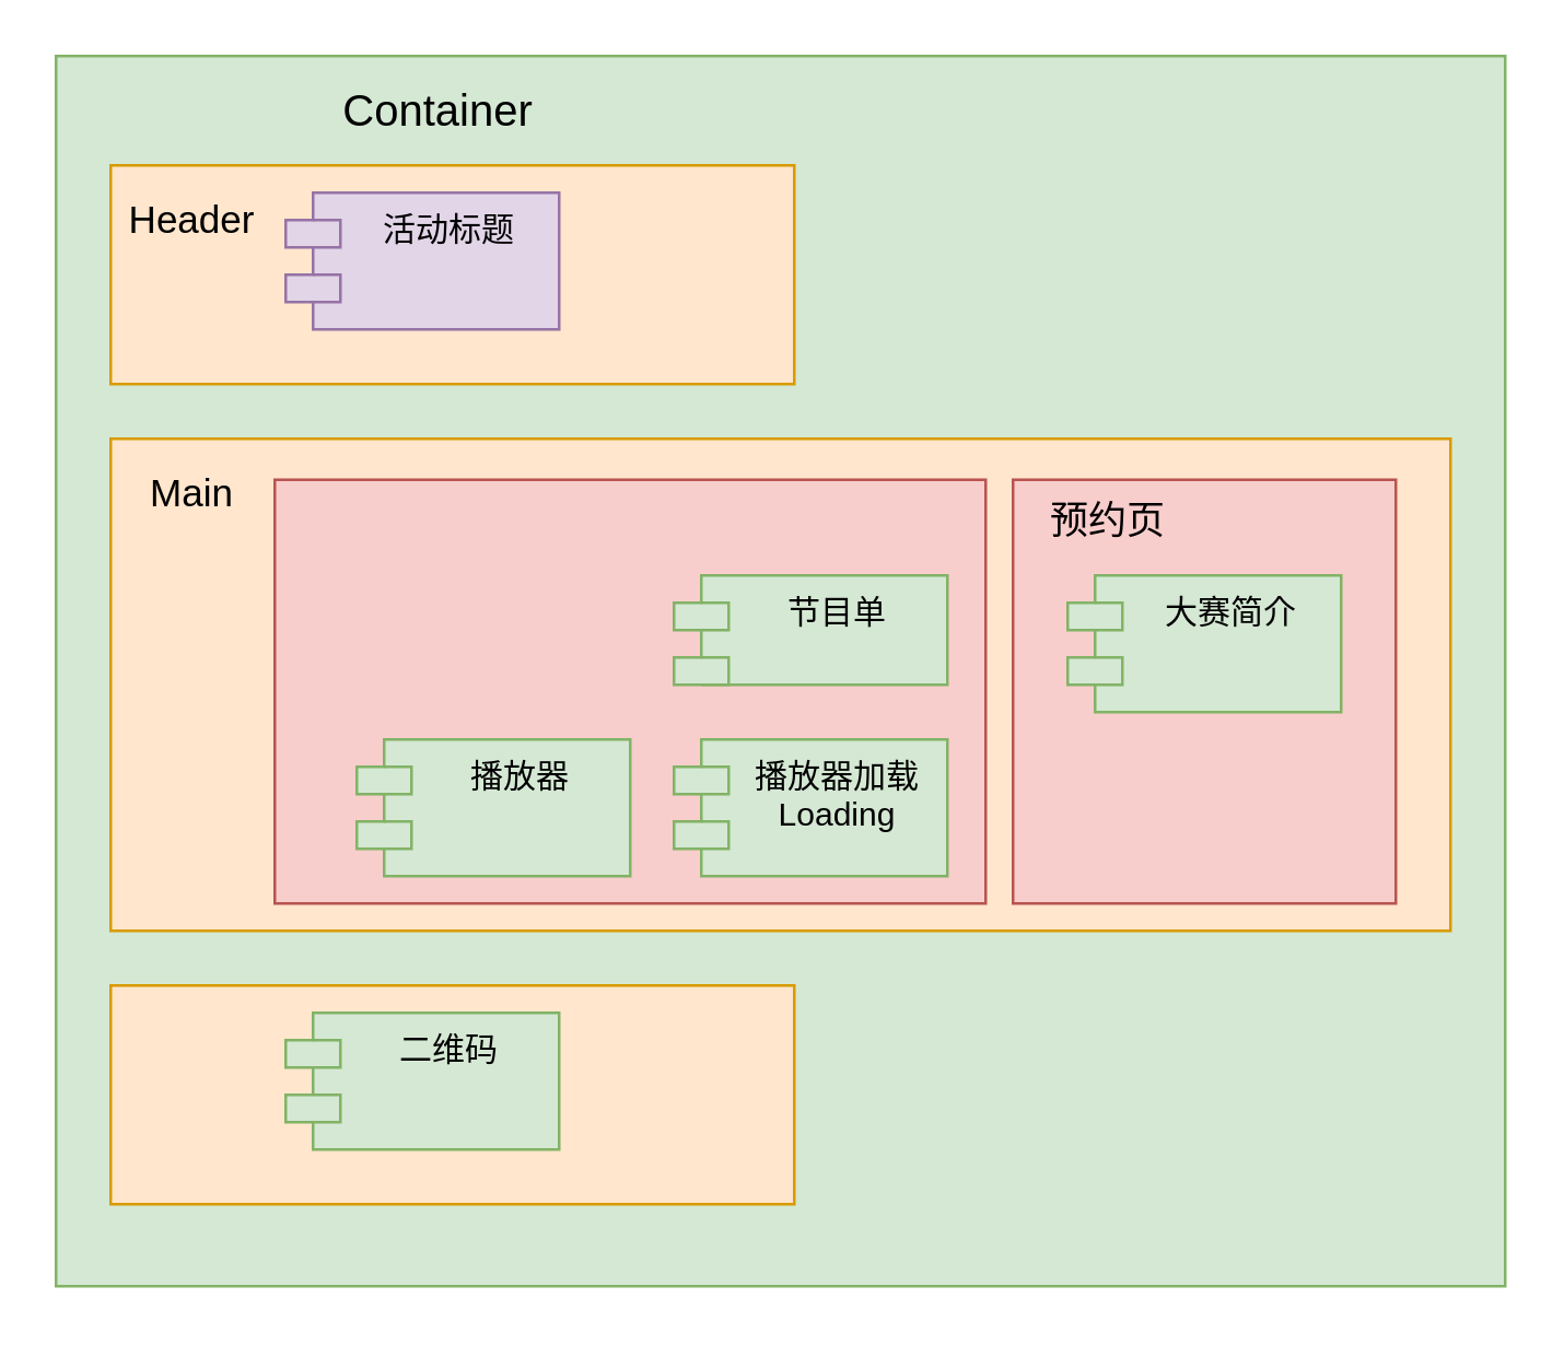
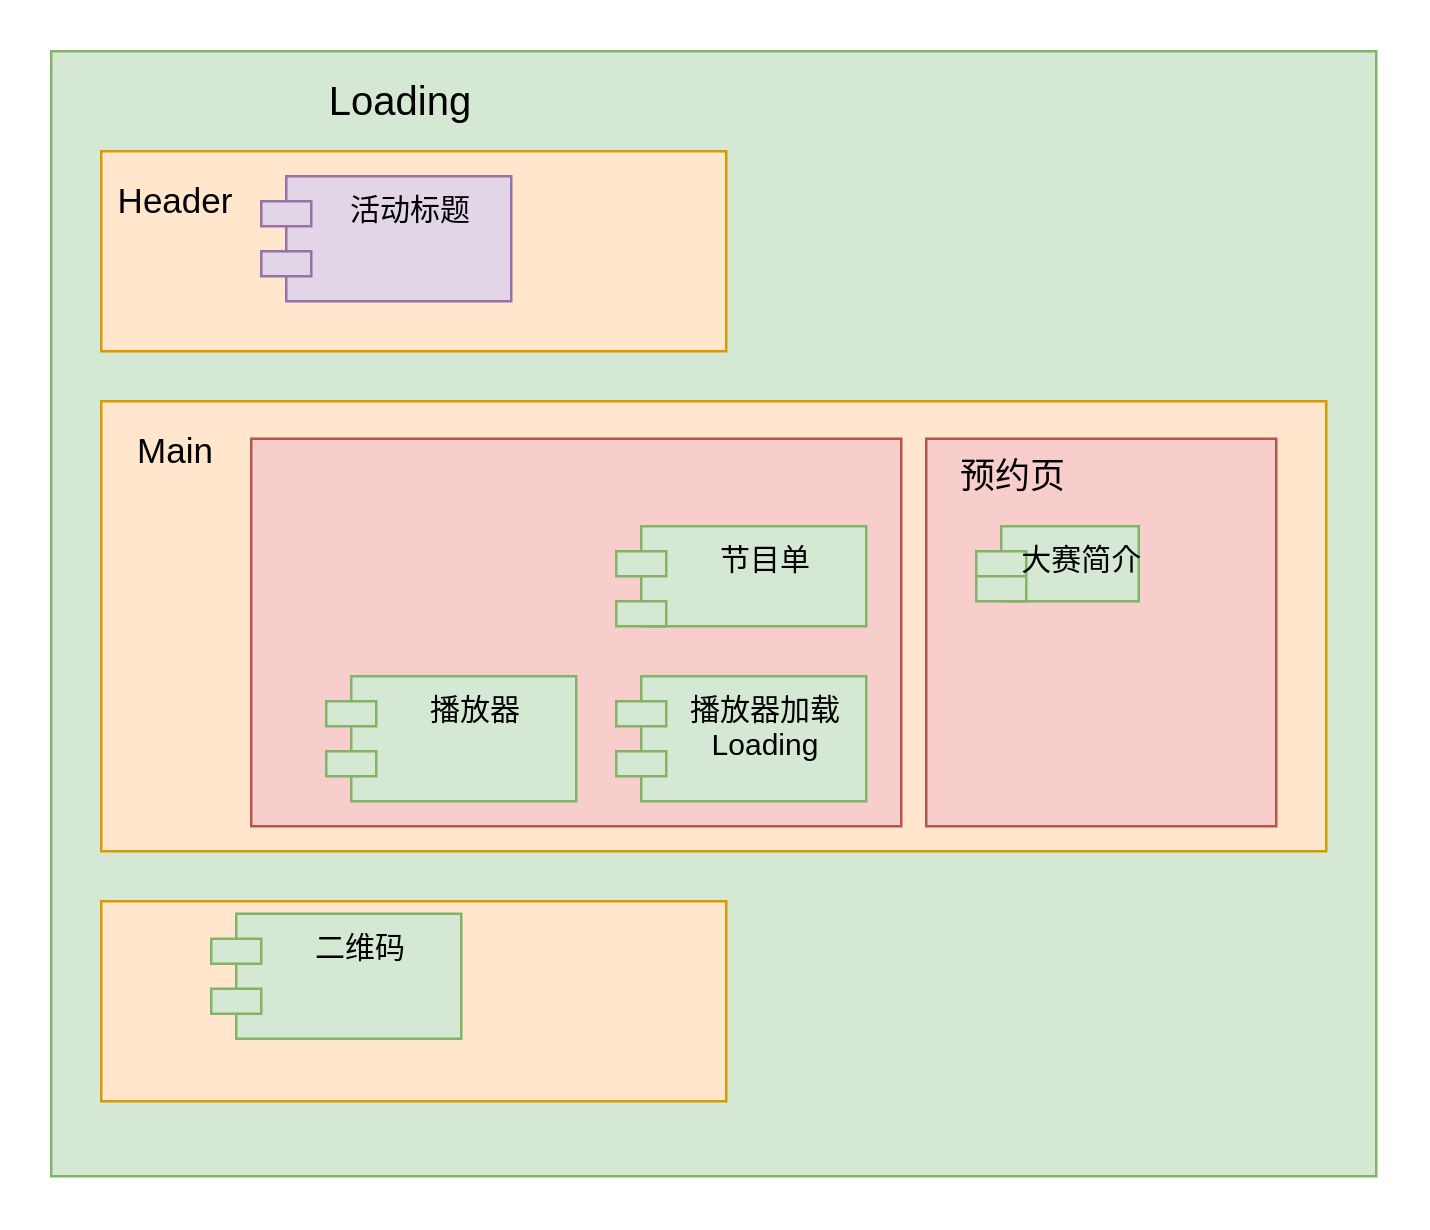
  <mxCell id="0" />
  <mxCell id="1" parent="0" />
  <mxCell id="2" value="" style="html=1;fillColor=#d5e8d4;strokeColor=#82b366;" vertex="1" parent="1"><mxGeometry x="20" y="20" width="530" height="450" as="geometry" /></mxCell>
  <mxCell id="3" value="" style="rounded=0;whiteSpace=wrap;html=1;fillColor=#ffe6cc;strokeColor=#d79b00;" vertex="1" parent="1"><mxGeometry x="40" y="160" width="490" height="180" as="geometry" /></mxCell>
  <mxCell id="4" value="" style="rounded=0;whiteSpace=wrap;html=1;fillColor=#f8cecc;strokeColor=#b85450;" vertex="1" parent="1"><mxGeometry x="100" y="175" width="260" height="155" as="geometry" /></mxCell>
  <mxCell id="5" value="" style="rounded=0;whiteSpace=wrap;html=1;fillColor=#ffe6cc;strokeColor=#d79b00;" vertex="1" parent="1"><mxGeometry x="40" y="60" width="250" height="80" as="geometry" /></mxCell>
  <mxCell id="6" value="活动标题" style="shape=module;align=left;spacingLeft=20;align=center;verticalAlign=top;fillColor=#e1d5e7;strokeColor=#9673a6;" vertex="1" parent="1"><mxGeometry x="104" y="70" width="100" height="50" as="geometry" /></mxCell>
- <mxCell id="7" value="&lt;font style=&quot;font-size: 16px&quot;&gt;Container&lt;/font&gt;" style="text;html=1;strokeColor=none;fillColor=none;align=center;verticalAlign=middle;whiteSpace=wrap;rounded=0;" vertex="1" parent="1"><mxGeometry x="140" y="30" width="40" height="20" as="geometry" /></mxCell>
+ <mxCell id="7" value="&lt;font style=&quot;font-size: 16px&quot;&gt;Loading&lt;/font&gt;" style="text;html=1;strokeColor=none;fillColor=none;align=center;verticalAlign=middle;whiteSpace=wrap;rounded=0;" vertex="1" parent="1"><mxGeometry x="140" y="30" width="40" height="20" as="geometry" /></mxCell>
  <mxCell id="8" value="&lt;font style=&quot;font-size: 14px&quot;&gt;Header&lt;/font&gt;" style="text;html=1;strokeColor=none;fillColor=none;align=center;verticalAlign=middle;whiteSpace=wrap;rounded=0;" vertex="1" parent="1"><mxGeometry x="50" y="70" width="40" height="20" as="geometry" /></mxCell>
  <mxCell id="9" value="&lt;font style=&quot;font-size: 14px&quot;&gt;Main&lt;/font&gt;" style="text;html=1;strokeColor=none;fillColor=none;align=center;verticalAlign=middle;whiteSpace=wrap;rounded=0;" vertex="1" parent="1"><mxGeometry x="50" y="170" width="40" height="20" as="geometry" /></mxCell>
  <mxCell id="10" value="播放器" style="shape=module;align=left;spacingLeft=20;align=center;verticalAlign=top;fillColor=#d5e8d4;strokeColor=#82b366;" vertex="1" parent="1"><mxGeometry x="130" y="270" width="100" height="50" as="geometry" /></mxCell>
  <mxCell id="11" value="节目单" style="shape=module;align=left;spacingLeft=20;align=center;verticalAlign=top;fillColor=#d5e8d4;strokeColor=#82b366;" vertex="1" parent="1"><mxGeometry x="246" y="210" width="100" height="40" as="geometry" /></mxCell>
  <mxCell id="12" value="播放器加载&#10;Loading" style="shape=module;align=left;spacingLeft=20;align=center;verticalAlign=top;fillColor=#d5e8d4;strokeColor=#82b366;" vertex="1" parent="1"><mxGeometry x="246" y="270" width="100" height="50" as="geometry" /></mxCell>
  <mxCell id="13" value="" style="rounded=0;whiteSpace=wrap;html=1;fillColor=#f8cecc;strokeColor=#b85450;" vertex="1" parent="1"><mxGeometry x="370" y="175" width="140" height="155" as="geometry" /></mxCell>
  <mxCell id="14" value="&lt;span style=&quot;font-size: 14px&quot;&gt;预约页&lt;/span&gt;" style="text;html=1;strokeColor=none;fillColor=none;align=center;verticalAlign=middle;whiteSpace=wrap;rounded=0;" vertex="1" parent="1"><mxGeometry x="380" y="180" width="50" height="20" as="geometry" /></mxCell>
- <mxCell id="15" value="大赛简介" style="shape=module;align=left;spacingLeft=20;align=center;verticalAlign=top;fillColor=#d5e8d4;strokeColor=#82b366;" vertex="1" parent="1"><mxGeometry x="390" y="210" width="100" height="50" as="geometry" /></mxCell>
+ <mxCell id="15" value="大赛简介" style="shape=module;align=left;spacingLeft=20;align=center;verticalAlign=top;fillColor=#d5e8d4;strokeColor=#82b366;" vertex="1" parent="1"><mxGeometry x="390" y="210" width="65" height="30" as="geometry" /></mxCell>
  <mxCell id="16" value="" style="rounded=0;whiteSpace=wrap;html=1;fillColor=#ffe6cc;strokeColor=#d79b00;" vertex="1" parent="1"><mxGeometry x="40" y="360" width="250" height="80" as="geometry" /></mxCell>
- <mxCell id="17" value="二维码" style="shape=module;align=left;spacingLeft=20;align=center;verticalAlign=top;fillColor=#d5e8d4;strokeColor=#82b366;" vertex="1" parent="1"><mxGeometry x="104" y="370" width="100" height="50" as="geometry" /></mxCell>
+ <mxCell id="17" value="二维码" style="shape=module;align=left;spacingLeft=20;align=center;verticalAlign=top;fillColor=#d5e8d4;strokeColor=#82b366;" vertex="1" parent="1"><mxGeometry x="84" y="365" width="100" height="50" as="geometry" /></mxCell>
